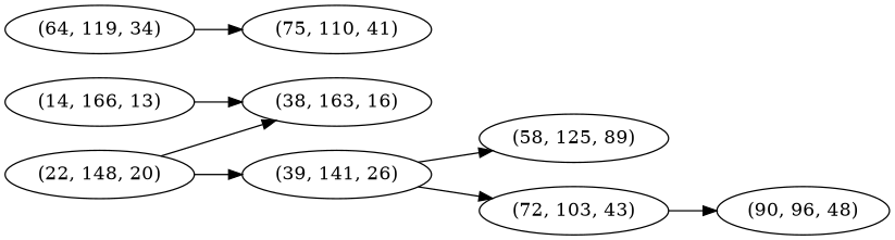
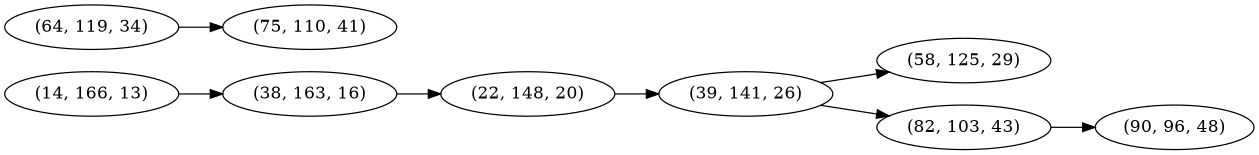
  digraph {
    rankdir=LR
    n1 [label="(38, 163, 16)"]
    "(14, 166, 13)"
    n3 [label="(22, 148, 20)"]
    "(39, 141, 26)"
-   "(58, 125, 29)" [label="(58, 125, 89)"]
-   "(82, 103, 43)" [label="(72, 103, 43)"]
+   "(58, 125, 29)"
+   "(82, 103, 43)"
    "(64, 119, 34)"
    "(75, 110, 41)"
    "(90, 96, 48)"
-   n3 -> n1
+   n1 -> n3
    "(14, 166, 13)" -> n1
    n3 -> "(39, 141, 26)"
    "(39, 141, 26)" -> "(58, 125, 29)"
    "(39, 141, 26)" -> "(82, 103, 43)"
    "(82, 103, 43)" -> "(90, 96, 48)"
    "(64, 119, 34)" -> "(75, 110, 41)"
  }
